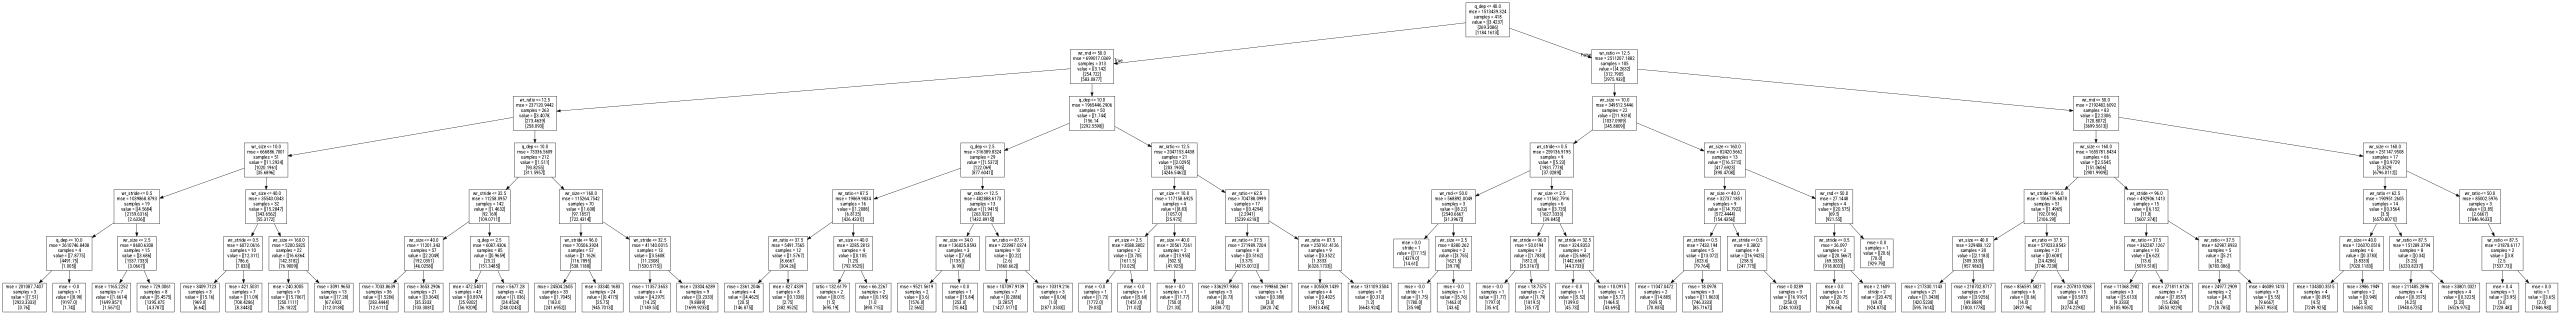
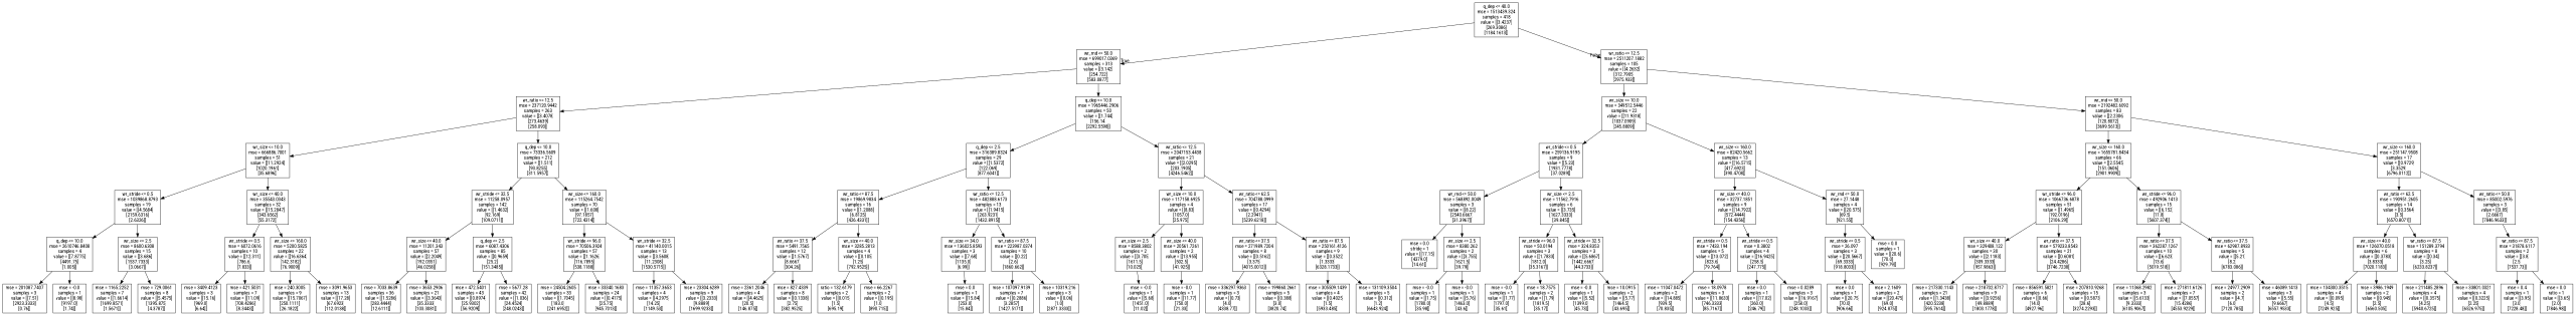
  digraph {
    fontname="Roboto Condensed"
    node [fontname="Roboto Condensed" shape=box]
    edge [fontname="Roboto Condensed"]
    n1 [label="q_dep <= 40.0\nmse = 1513439.324\nsamples = 418\nvalue = [[3.4237]\n[269.3086]\n[1184.1613]]"]
    n2 [label="wr_rnd <= 50.0\nmse = 699017.0369\nsamples = 313\nvalue = [[3.142]\n[254.722]\n[583.0877]]"]
    n3 [label="wr_ratio <= 12.5\nmse = 2511207.1882\nsamples = 105\nvalue = [[4.2632]\n[312.7905]\n[2975.933]]"]
    n4 [label="wr_ratio <= 12.5\nmse = 237120.9442\nsamples = 263\nvalue = [[3.4078]\n[273.4639]\n[258.093]]"]
    n5 [label="q_dep <= 10.0\nmse = 1965446.2906\nsamples = 50\nvalue = [[1.744]\n[156.14]\n[2292.5598]]"]
    n6 [label="wr_size <= 10.0\nmse = 349512.5446\nsamples = 22\nvalue = [[11.9318]\n[1037.0909]\n[245.8809]]"]
    n7 [label="wr_rnd <= 50.0\nmse = 2192482.6092\nsamples = 83\nvalue = [[2.2306]\n[120.8072]\n[3699.5613]]"]
    n8 [label="wr_size <= 10.0\nmse = 666886.7001\nsamples = 51\nvalue = [[11.2924]\n[1020.1961]\n[35.6896]]"]
    n9 [label="q_dep <= 10.0\nmse = 73336.5609\nsamples = 212\nvalue = [[1.511]\n[93.8255]\n[311.5957]]"]
    n10 [label="q_dep <= 2.5\nmse = 316389.8324\nsamples = 29\nvalue = [[1.5372]\n[122.069]\n[877.6041]]"]
    n11 [label="wr_ratio <= 12.5\nmse = 2047153.4438\nsamples = 21\nvalue = [[2.0295]\n[203.1905]\n[4246.5462]]"]
    n12 [label="wr_stride <= 0.5\nmse = 1039868.8793\nsamples = 19\nvalue = [[4.5684]\n[2159.6316]\n[2.6326]]"]
    n13 [label="wr_size <= 40.0\nmse = 35543.0343\nsamples = 32\nvalue = [[15.2847]\n[343.6562]\n[55.3172]]"]
    n14 [label="wr_stride <= 32.5\nmse = 11258.0957\nsamples = 142\nvalue = [[1.4632]\n[92.169]\n[109.0711]]"]
    n15 [label="wr_size <= 160.0\nmse = 115264.7542\nsamples = 70\nvalue = [[1.608]\n[97.1857]\n[722.4314]]"]
    n16 [label="q_dep <= 10.0\nmse = 2610746.8408\nsamples = 4\nvalue = [[7.8775]\n[4491.75]\n[1.005]]"]
    n17 [label="wr_size <= 2.5\nmse = 8600.6308\nsamples = 15\nvalue = [[3.686]\n[1537.7333]\n[3.0667]]"]
    n18 [label="wr_stride <= 0.5\nmse = 6072.0616\nsamples = 10\nvalue = [[12.311]\n[786.6]\n[7.833]]"]
    n19 [label="wr_size <= 160.0\nmse = 5200.5825\nsamples = 22\nvalue = [[16.6364]\n[142.3182]\n[76.9009]]"]
    n20 [label="mse = 201087.7407\nsamples = 3\nvalue = [[7.51]\n[2923.3333]\n[0.76]]"]
    n21 [label="mse = -0.0\nsamples = 1\nvalue = [[8.98]\n[9197.0]\n[1.74]]"]
    n22 [label="mse = 1165.2252\nsamples = 7\nvalue = [[1.6614]\n[1699.8571]\n[1.5671]]"]
    n23 [label="mse = 729.0061\nsamples = 8\nvalue = [[5.4575]\n[1395.875]\n[4.3787]]"]
-   n24 [label="mse = 3409.7123\nsamples = 3\nvalue = [[15.16]\n[969.0]\n[6.64]]"]
+   n24 [label="mse = 3409.4123\nsamples = 3\nvalue = [[15.16]\n[969.0]\n[6.64]]"]
    n25 [label="mse = 421.5031\nsamples = 7\nvalue = [[11.09]\n[708.4286]\n[8.3443]]"]
    n26 [label="mse = 240.3005\nsamples = 9\nvalue = [[15.7067]\n[250.1111]\n[26.1822]]"]
    n27 [label="mse = 3091.9653\nsamples = 13\nvalue = [[17.28]\n[67.6923]\n[112.0138]]"]
    n28 [label="wr_size <= 40.0\nmse = 11201.343\nsamples = 57\nvalue = [[2.2049]\n[192.0351]\n[46.0258]]"]
    n29 [label="q_dep <= 2.5\nmse = 6087.4306\nsamples = 85\nvalue = [[0.9659]\n[25.2]\n[151.3485]]"]
    n30 [label="wr_stride <= 96.0\nmse = 70506.3924\nsamples = 57\nvalue = [[1.1626]\n[116.7895]\n[538.1188]]"]
    n31 [label="wr_stride <= 32.5\nmse = 41140.0015\nsamples = 13\nvalue = [[3.5608]\n[11.2308]\n[1530.5715]]"]
    n32 [label="mse = 7033.8639\nsamples = 36\nvalue = [[1.5286]\n[283.4444]\n[12.6111]]"]
    n33 [label="mse = 3653.2906\nsamples = 21\nvalue = [[3.3643]\n[35.3333]\n[103.3081]]"]
    n34 [label="mse = 472.5401\nsamples = 43\nvalue = [[0.8974]\n[25.9302]\n[56.9209]]"]
    n35 [label="mse = 5677.28\nsamples = 42\nvalue = [[1.036]\n[24.4524]\n[248.0243]]"]
    n36 [label="mse = 24504.2605\nsamples = 33\nvalue = [[1.7045]\n[183.0]\n[241.6952]]"]
    n37 [label="mse = 33340.1683\nsamples = 24\nvalue = [[0.4175]\n[25.75]\n[945.7013]]"]
    n38 [label="mse = 11357.3653\nsamples = 4\nvalue = [[4.2975]\n[14.25]\n[1149.53]]"]
    n39 [label="mse = 23304.6289\nsamples = 9\nvalue = [[3.2333]\n[9.8889]\n[1699.9233]]"]
    n40 [label="wr_ratio <= 87.5\nmse = 19869.9834\nsamples = 16\nvalue = [[1.2088]\n[6.8125]\n[426.4331]]"]
    n41 [label="wr_ratio <= 12.5\nmse = 482888.6173\nsamples = 13\nvalue = [[1.9415]\n[263.9231]\n[1432.8915]]"]
    n42 [label="wr_size <= 10.0\nmse = 117158.6925\nsamples = 4\nvalue = [[8.83]\n[1057.0]\n[25.975]]"]
    n43 [label="wr_ratio <= 62.5\nmse = 704788.0999\nsamples = 17\nvalue = [[0.4294]\n[2.2941]\n[5239.6218]]"]
    n44 [label="wr_ratio <= 37.5\nmse = 5491.7565\nsamples = 12\nvalue = [[1.5767]\n[8.6667]\n[304.26]]"]
    n45 [label="wr_size <= 40.0\nmse = 3285.2813\nsamples = 4\nvalue = [[0.105]\n[1.25]\n[792.9525]]"]
    n46 [label="wr_size <= 34.0\nmse = 136025.8593\nsamples = 3\nvalue = [[7.68]\n[1135.0]\n[6.99]]"]
    n47 [label="wr_ratio <= 87.5\nmse = 223987.0374\nsamples = 10\nvalue = [[0.22]\n[2.6]\n[1860.662]]"]
    n48 [label="mse = 2361.2046\nsamples = 4\nvalue = [[4.4625]\n[20.5]\n[146.875]]"]
    n49 [label="mse = 827.4339\nsamples = 8\nvalue = [[0.1338]\n[2.75]\n[382.9525]]"]
    n50 [label="ratio = 132.6179\nsamples = 2\nvalue = [[0.015]\n[1.5]\n[695.19]]"]
    n51 [label="mse = 66.2267\nsamples = 2\nvalue = [[0.195]\n[1.0]\n[890.715]]"]
-   n52 [label="mse = 9521.5619\nsamples = 2\nvalue = [[3.6]\n[1576.0]\n[2.565]]"]
    n53 [label="mse = 0.0\nsamples = 1\nvalue = [[15.84]\n[253.0]\n[15.84]]"]
    n54 [label="mse = 107097.9139\nsamples = 7\nvalue = [[0.2886]\n[3.2857]\n[1427.5171]]"]
    n55 [label="mse = 10319.216\nsamples = 3\nvalue = [[0.06]\n[1.0]\n[2871.3333]]"]
    n56 [label="wr_size <= 2.5\nmse = 8588.3802\nsamples = 2\nvalue = [[3.705]\n[1611.5]\n[10.025]]"]
    n57 [label="wr_size <= 40.0\nmse = 20561.7261\nsamples = 2\nvalue = [[13.955]\n[502.5]\n[41.925]]"]
    n58 [label="wr_ratio <= 37.5\nmse = 271989.7204\nsamples = 8\nvalue = [[0.5162]\n[3.375]\n[4015.0012]]"]
    n59 [label="wr_ratio <= 87.5\nmse = 250161.4126\nsamples = 9\nvalue = [[0.3522]\n[1.3333]\n[6328.1733]]"]
-   n60 [label="mse = -0.0\nsamples = 1\nvalue = [[1.73]\n[1772.0]\n[9.03]]"]
    n61 [label="mse = -0.0\nsamples = 1\nvalue = [[5.68]\n[1451.0]\n[11.02]]"]
    n62 [label="mse = -0.0\nsamples = 1\nvalue = [[11.77]\n[750.0]\n[21.33]]"]
    n63 [label="mse = 336297.9363\nsamples = 3\nvalue = [[0.73]\n[4.0]\n[4338.77]]"]
    n64 [label="mse = 199860.2661\nsamples = 5\nvalue = [[0.388]\n[3.0]\n[3820.74]]"]
    n65 [label="mse = 305509.1439\nsamples = 4\nvalue = [[0.4025]\n[1.5]\n[5933.485]]"]
    n66 [label="mse = 131109.3504\nsamples = 5\nvalue = [[0.312]\n[1.2]\n[6643.924]]"]
    n67 [label="wr_stride <= 0.5\nmse = 259136.9195\nsamples = 9\nvalue = [[5.23]\n[1931.7778]\n[37.0289]]"]
    n68 [label="wr_size <= 160.0\nmse = 82420.5662\nsamples = 13\nvalue = [[16.5715]\n[417.6923]\n[390.4708]]"]
    n69 [label="wr_size <= 160.0\nmse = 1655781.8434\nsamples = 66\nvalue = [[2.5545]\n[151.0606]\n[2901.9909]]"]
    n70 [label="wr_size <= 160.0\nmse = 251147.9508\nsamples = 17\nvalue = [[0.9729]\n[3.3529]\n[6796.0112]]"]
    n71 [label="wr_rnd <= 50.0\nmse = 568892.0049\nsamples = 3\nvalue = [[8.22]\n[2540.6667]\n[31.3967]]"]
    n72 [label="wr_size <= 2.5\nmse = 11562.7916\nsamples = 6\nvalue = [[3.735]\n[1627.3333]\n[39.845]]"]
    n73 [label="wr_size <= 40.0\nmse = 32737.1851\nsamples = 9\nvalue = [[14.7922]\n[572.4444]\n[154.4356]]"]
    n74 [label="wr_rnd <= 50.0\nmse = 27.1448\nsamples = 4\nvalue = [[20.575]\n[69.5]\n[921.55]]"]
    n75 [label="mse = 0.0\nstride = 1\nvalue = [[17.15]\n[4379.0]\n[14.61]]"]
    n76 [label="wr_size <= 2.5\nmse = 8380.262\nsamples = 2\nvalue = [[3.755]\n[1621.5]\n[39.79]]"]
    n77 [label="wr_stride <= 96.0\nmse = 50.0194\nsamples = 3\nvalue = [[1.7833]\n[1812.0]\n[35.3167]]"]
    n78 [label="wr_stride <= 32.5\nmse = 324.8353\nsamples = 3\nvalue = [[5.6867]\n[1442.6667]\n[44.3733]]"]
-   n79 [label="mse = -0.0\nstride = 1\nvalue = [[1.75]\n[1780.0]\n[35.98]]"]
+   n79 [label="mse = -0.0\nsamples = 1\nvalue = [[1.75]\n[1780.0]\n[35.98]]"]
    n80 [label="mse = -0.0\nsamples = 1\nvalue = [[5.76]\n[1463.0]\n[43.6]]"]
    n81 [label="mse = -0.0\nsamples = 1\nvalue = [[1.77]\n[1797.0]\n[35.61]]"]
    n82 [label="mse = 18.7575\nsamples = 2\nvalue = [[1.79]\n[1819.5]\n[35.17]]"]
    n83 [label="mse = -0.0\nsamples = 1\nvalue = [[5.52]\n[1399.0]\n[45.73]]"]
    n84 [label="mse = 10.0915\nsamples = 2\nvalue = [[5.77]\n[1464.5]\n[43.695]]"]
    n85 [label="wr_stride <= 0.5\nmse = 7433.194\nsamples = 5\nvalue = [[13.072]\n[823.6]\n[79.764]]"]
    n86 [label="wr_stride <= 0.5\nmse = 0.3802\nsamples = 4\nvalue = [[16.9425]\n[258.5]\n[247.775]]"]
    n87 [label="wr_stride <= 0.5\nmse = 26.097\nsamples = 3\nvalue = [[20.5667]\n[69.3333]\n[918.8033]]"]
    n88 [label="mse = 0.0\nsamples = 1\nvalue = [[20.6]\n[70.0]\n[929.79]]"]
    n89 [label="mse = 11047.0472\nsamples = 2\nvalue = [[14.885]\n[939.5]\n[70.835]]"]
    n90 [label="mse = 18.0978\nsamples = 3\nvalue = [[11.8633]\n[746.3333]\n[85.7167]]"]
+   n91 [label="mse = 0.0\nsamples = 1\nvalue = [[17.02]\n[260.0]\n[246.79]]"]
    n92 [label="mse = 0.0289\nsamples = 3\nvalue = [[16.9167]\n[258.0]\n[248.1033]]"]
    n93 [label="mse = 0.0\nsamples = 1\nvalue = [[20.75]\n[70.0]\n[906.66]]"]
-   n94 [label="mse = 2.1609\nstride = 2\nvalue = [[20.475]\n[69.0]\n[924.875]]"]
+   n94 [label="mse = 2.1609\nsamples = 2\nvalue = [[20.475]\n[69.0]\n[924.875]]"]
    n95 [label="wr_stride <= 96.0\nmse = 1066736.6878\nsamples = 51\nvalue = [[1.4965]\n[192.0196]\n[2106.29]]"]
    n96 [label="wr_stride <= 96.0\nmse = 492906.1413\nsamples = 15\nvalue = [[6.152]\n[11.8]\n[5607.374]]"]
    n97 [label="wr_ratio <= 62.5\nmse = 190951.2605\nsamples = 14\nvalue = [[0.3564]\n[3.5]\n[6570.8071]]"]
    n98 [label="wr_ratio <= 50.0\nmse = 85002.5976\nsamples = 3\nvalue = [[3.85]\n[2.6667]\n[7846.9633]]"]
    n99 [label="wr_size <= 40.0\nmse = 329408.122\nsamples = 30\nvalue = [[2.1183]\n[309.3333]\n[957.9863]]"]
    n100 [label="wr_ratio <= 37.5\nmse = 579233.8543\nsamples = 21\nvalue = [[0.6081]\n[24.4286]\n[3746.7238]]"]
    n101 [label="wr_ratio <= 37.5\nmse = 362287.1267\nsamples = 10\nvalue = [[6.623]\n[13.6]\n[5019.518]]"]
    n102 [label="wr_ratio <= 37.5\nmse = 62987.8933\nsamples = 5\nvalue = [[5.21]\n[8.2]\n[6783.086]]"]
    n103 [label="mse = 217330.1143\nsamples = 21\nvalue = [[1.3438]\n[420.5238]\n[595.7614]]"]
    n104 [label="mse = 218702.8717\nsamples = 9\nvalue = [[3.9256]\n[49.8889]\n[1803.1778]]"]
    n105 [label="mse = 856591.5821\nsamples = 6\nvalue = [[0.66]\n[14.0]\n[4927.96]]"]
    n106 [label="mse = 207810.9268\nsamples = 15\nvalue = [[0.5873]\n[28.6]\n[3274.2293]]"]
    n107 [label="mse = 11368.2982\nsamples = 3\nvalue = [[5.6133]\n[9.3333]\n[6105.9067]]"]
    n108 [label="mse = 271811.6126\nsamples = 7\nvalue = [[7.0557]\n[15.4286]\n[4553.9229]]"]
    n109 [label="mse = 24977.2909\nsamples = 2\nvalue = [[4.7]\n[6.0]\n[7120.785]]"]
    n110 [label="mse = 46089.1413\nsamples = 3\nvalue = [[5.55]\n[9.6667]\n[6557.9533]]"]
    n111 [label="wr_size <= 40.0\nmse = 126070.0518\nsamples = 6\nvalue = [[0.3783]\n[3.8333]\n[7020.1183]]"]
    n112 [label="wr_ratio <= 87.5\nmse = 151289.3794\nsamples = 8\nvalue = [[0.34]\n[3.25]\n[6233.8237]]"]
    n113 [label="wr_ratio <= 87.5\nmse = 31878.6117\nsamples = 2\nvalue = [[3.8]\n[2.5]\n[7537.73]]"]
    n114 [label="mse = 134300.3515\nsamples = 4\nvalue = [[0.095]\n[4.5]\n[7249.925]]"]
    n115 [label="mse = 3986.1949\nsamples = 2\nvalue = [[0.945]\n[2.5]\n[6560.505]]"]
    n116 [label="mse = 211485.2896\nsamples = 4\nvalue = [[0.3575]\n[4.25]\n[5940.6725]]"]
    n117 [label="mse = 33801.0321\nsamples = 4\nvalue = [[0.3225]\n[2.25]\n[6526.975]]"]
    n118 [label="mse = 0.4\nsamples = 1\nvalue = [[3.95]\n[3.0]\n[7228.48]]"]
    n119 [label="mse = 0.0\nratio = 1\nvalue = [[3.65]\n[2.0]\n[7846.98]]"]
    n1 -> n2 [headlabel=True labelangle=45 labeldistance=2.5]
    n1 -> n3 [headlabel=False labelangle=-45 labeldistance=2.5]
    n2 -> n4
    n2 -> n5
    n3 -> n6
    n3 -> n7
    n4 -> n8
    n4 -> n9
    n5 -> n10
    n5 -> n11
    n6 -> n67
    n6 -> n68
    n7 -> n69
    n7 -> n70
    n8 -> n12
    n8 -> n13
    n9 -> n14
    n9 -> n15
    n10 -> n40
    n10 -> n41
    n11 -> n42
    n11 -> n43
    n12 -> n16
    n12 -> n17
    n13 -> n18
    n13 -> n19
    n14 -> n28
    n14 -> n29
    n15 -> n30
    n15 -> n31
    n16 -> n20
    n16 -> n21
    n17 -> n22
    n17 -> n23
    n18 -> n24
    n18 -> n25
    n19 -> n26
    n19 -> n27
    n28 -> n32
    n28 -> n33
    n29 -> n34
    n29 -> n35
    n30 -> n36
    n30 -> n37
    n31 -> n38
    n31 -> n39
    n40 -> n44
    n40 -> n45
    n41 -> n46
    n41 -> n47
    n42 -> n56
    n42 -> n57
    n43 -> n58
    n43 -> n59
    n44 -> n48
    n44 -> n49
    n45 -> n50
    n45 -> n51
-   n46 -> n52
    n46 -> n53
    n47 -> n54
    n47 -> n55
-   n56 -> n60
    n56 -> n61
    n57 -> n62
    n58 -> n63
    n58 -> n64
    n59 -> n65
    n59 -> n66
    n67 -> n71
    n67 -> n72
    n68 -> n73
    n68 -> n74
    n69 -> n95
    n69 -> n96
    n70 -> n97
    n70 -> n98
    n71 -> n75
    n71 -> n76
    n72 -> n77
    n72 -> n78
    n73 -> n85
    n73 -> n86
    n74 -> n87
    n74 -> n88
    n76 -> n79
    n76 -> n80
    n77 -> n81
    n77 -> n82
    n78 -> n83
    n78 -> n84
    n85 -> n89
    n85 -> n90
+   n86 -> n91
    n86 -> n92
    n87 -> n93
    n87 -> n94
    n95 -> n99
    n95 -> n100
    n96 -> n101
    n96 -> n102
    n97 -> n111
    n97 -> n112
    n98 -> n113
    n99 -> n103
    n99 -> n104
    n100 -> n105
    n100 -> n106
    n101 -> n107
    n101 -> n108
    n102 -> n109
    n102 -> n110
    n111 -> n114
    n111 -> n115
    n112 -> n116
    n112 -> n117
    n113 -> n118
    n113 -> n119
  }
